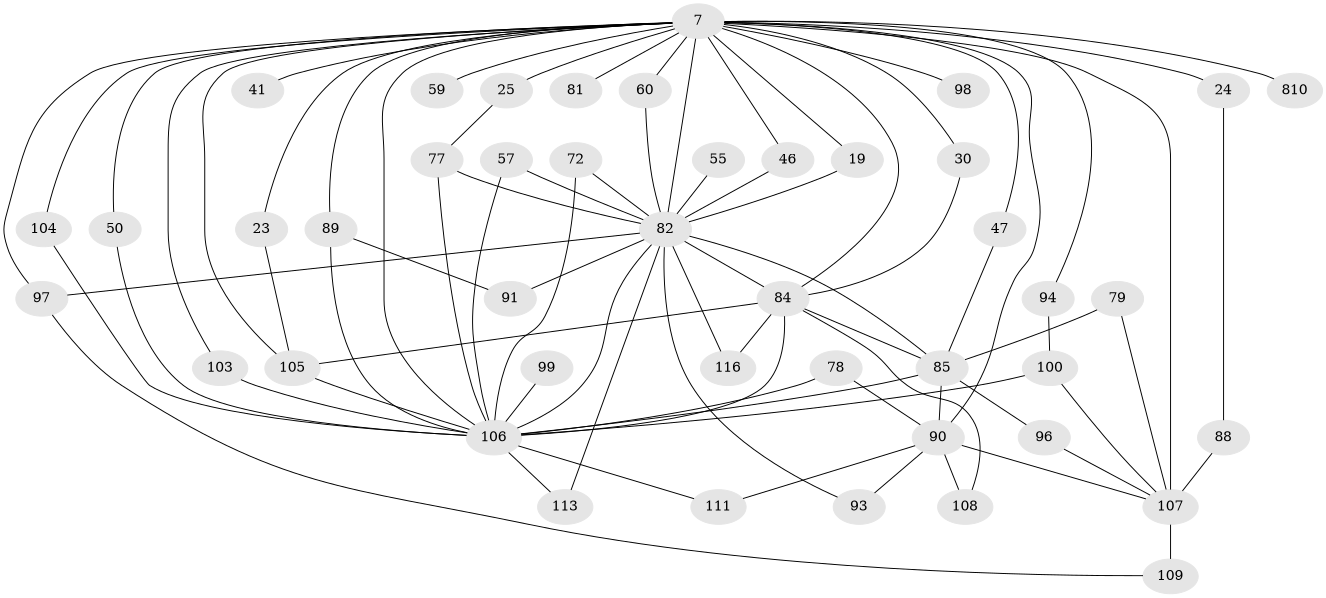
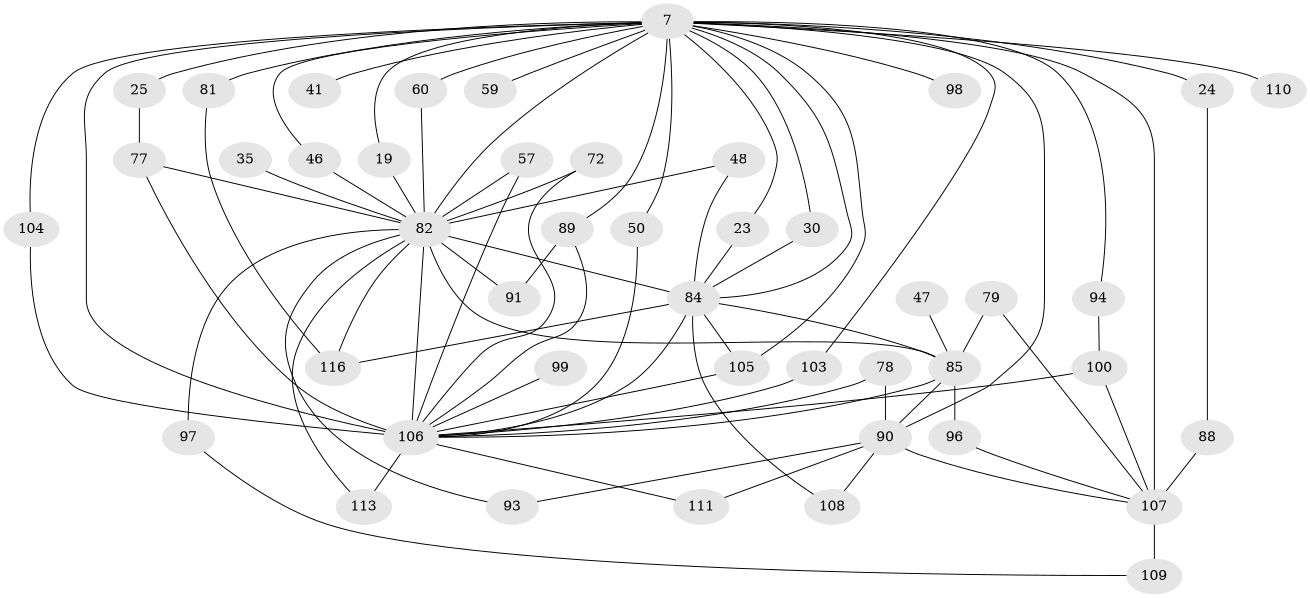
  graph {
    node [color=gray90 style=filled]
    7 [super="+3+2"]
    19
    23
    24
    25
    30
    41
    46
    47
    50
    59
    60
    81 [super="+42"]
    82 [super="+10+9"]
    84 [super="+21+6"]
    89 [super="+39"]
    90 [super="+27+87"]
    94
    97
    98
    103 [super="+71"]
    104
    105 [super="+64+69"]
    106 [super="+101+56"]
    107 [super="+63+49+76+102"]
-   110 [label=810]
+   110
    88
    77 [super="+32"]
    85 [super="+38+67+74+66"]
    n30 [label=116 super="+58"]
    91
    93
    113
    108
    111
    100 [super="+83"]
    109 [super="+34"]
    96
-   55
+   48
+   55 [label=35]
    57 [super="+15+22"]
    72 [super="+53"]
    78
    79 [super="+54"]
    99
    7 -- 19
    7 -- 23
    7 -- 24 [weight=2]
    7 -- 25
    7 -- 30
    7 -- 41 [weight=2]
    7 -- 46
-   7 -- 47
    7 -- 50
    7 -- 59 [weight=2]
    7 -- 60
    7 -- 81 [weight=3]
    7 -- 82 [weight=10]
    7 -- 84 [weight=6]
    7 -- 89
    7 -- 90 [weight=5]
    7 -- 94
-   7 -- 97
    7 -- 98 [weight=2]
    7 -- 103
    7 -- 104
    7 -- 105 [weight=2]
    7 -- 106 [weight=10]
    7 -- 107 [weight=9]
    7 -- 110 [weight=2]
    19 -- 82
-   23 -- 105
+   23 -- 84
    24 -- 88
    25 -- 77
    30 -- 84
    46 -- 82
    47 -- 85
    50 -- 106
    60 -- 82
+   81 -- n30
    82 -- 84 [weight=7]
    82 -- 97
    82 -- 106 [weight=8]
    82 -- 85 [weight=7]
    82 -- n30
    82 -- 91
    82 -- 93
    82 -- 113
    84 -- 105 [weight=3]
    84 -- 106 [weight=5]
    84 -- 85
    84 -- n30
    84 -- 108
    89 -- 106 [weight=2]
    89 -- 91
    90 -- 107
    90 -- 93
    90 -- 108
    90 -- 111
    94 -- 100
    97 -- 109
    103 -- 106 [weight=2]
    104 -- 106
    105 -- 106
    106 -- 113
    106 -- 111
    107 -- 109 [weight=2]
    88 -- 107
    77 -- 82 [weight=4]
    77 -- 106 [weight=2]
    85 -- 90 [weight=2]
    85 -- 106
    85 -- 96
    100 -- 106 [weight=2]
    100 -- 107 [weight=2]
    96 -- 107
+   48 -- 82
+   48 -- 84
    55 -- 82 [weight=2]
    57 -- 82 [weight=2]
    57 -- 106 [weight=2]
    72 -- 82
    72 -- 106 [weight=2]
    78 -- 90
    78 -- 106
    79 -- 107 [weight=3]
    79 -- 85
    99 -- 106 [weight=2]
  }
